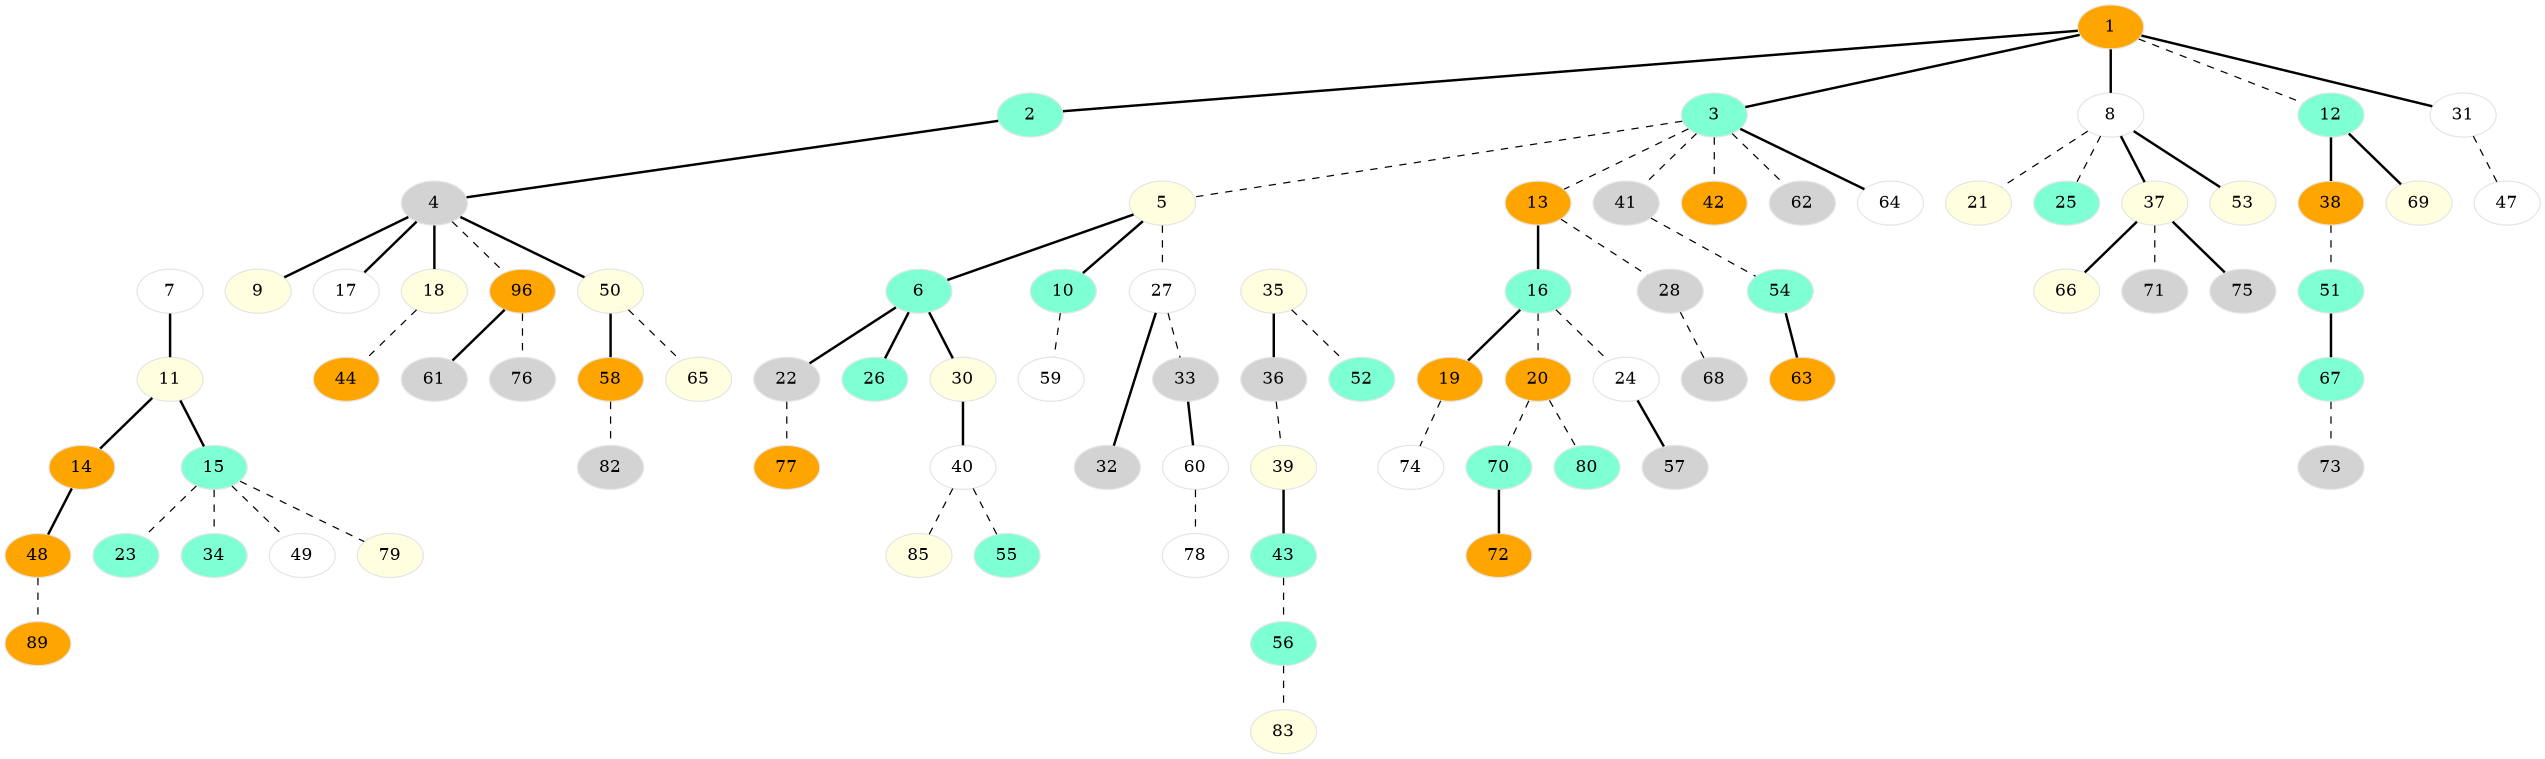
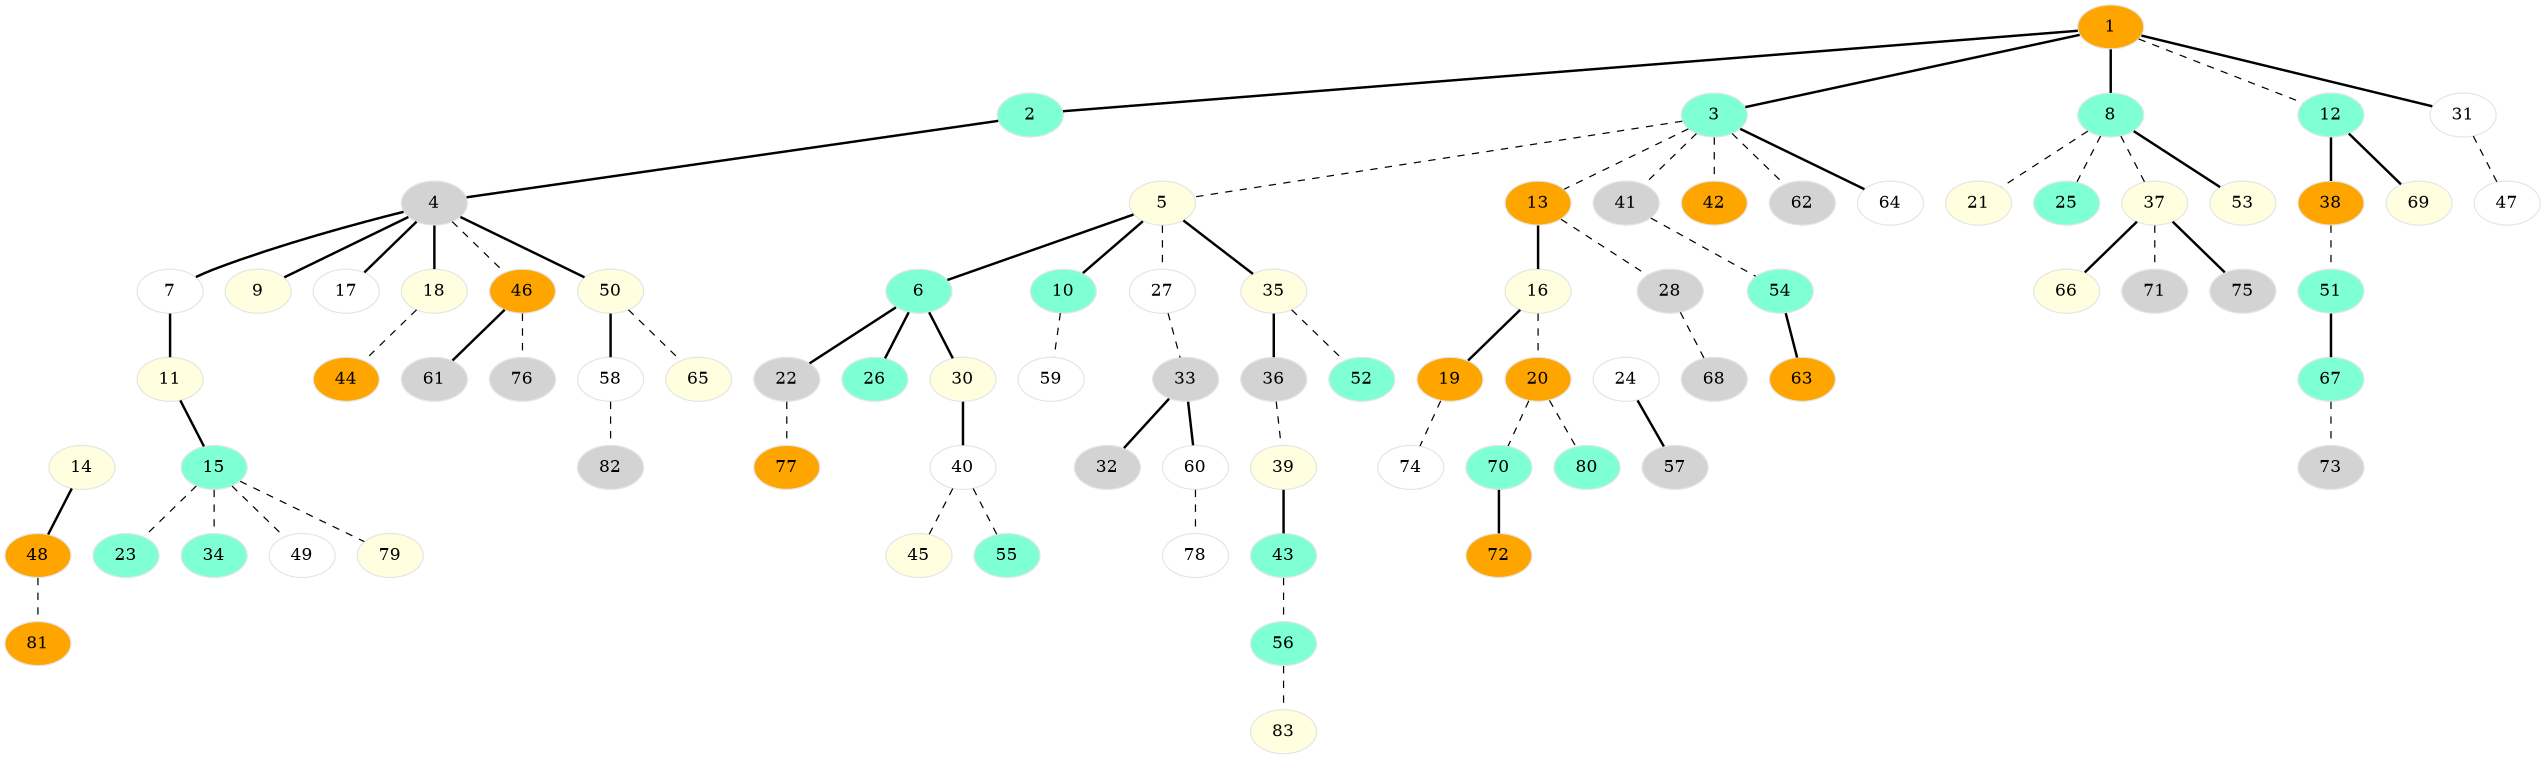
  graph {
    node [color=gray90 fillcolor=aquamarine style=filled]
    edge [style=dashed]
    1 [fillcolor=orange]
    2
    3
-   8 [fillcolor=white]
+   8
    12
    31 [fillcolor=white]
    4 [fillcolor=lightgrey]
    5 [fillcolor=lightyellow]
    13 [fillcolor=orange]
    41 [fillcolor=lightgrey]
    42 [fillcolor=orange]
    62 [fillcolor=lightgrey]
    64 [fillcolor=white]
    21 [fillcolor=lightyellow]
    25
    37 [fillcolor=lightyellow]
    53 [fillcolor=lightyellow]
    38 [fillcolor=orange]
    69 [fillcolor=lightyellow]
    47 [fillcolor=white]
    7 [fillcolor=white]
    9 [fillcolor=lightyellow]
    17 [fillcolor=white]
    18 [fillcolor=lightyellow]
-   46 [fillcolor=orange label=96]
+   46 [fillcolor=orange]
    50 [fillcolor=lightyellow]
    6
    10
    27 [fillcolor=white]
    35 [fillcolor=lightyellow]
-   16
+   16 [fillcolor=lightyellow]
    28 [fillcolor=lightgrey]
    54
    11 [fillcolor=lightyellow]
    44 [fillcolor=orange]
    61 [fillcolor=lightgrey]
    76 [fillcolor=lightgrey]
-   58 [fillcolor=orange]
+   58 [fillcolor=white]
    65 [fillcolor=lightyellow]
    22 [fillcolor=lightgrey]
    26
    30 [fillcolor=lightyellow]
    59 [fillcolor=white]
    32 [fillcolor=lightgrey]
    33 [fillcolor=lightgrey]
    36 [fillcolor=lightgrey]
    52
    77 [fillcolor=orange]
    40 [fillcolor=white]
-   14 [fillcolor=orange]
+   14 [fillcolor=lightyellow]
    15
    66 [fillcolor=lightyellow]
    71 [fillcolor=lightgrey]
    75 [fillcolor=lightgrey]
    48 [fillcolor=orange]
    23
    34
    49 [fillcolor=white]
    79 [fillcolor=lightyellow]
    51
    19 [fillcolor=orange]
    20 [fillcolor=orange]
    24 [fillcolor=white]
    68 [fillcolor=lightgrey]
-   81 [fillcolor=orange label=89]
+   81 [fillcolor=orange]
    74 [fillcolor=white]
    70
    80
    57 [fillcolor=lightgrey]
    72 [fillcolor=orange]
    60 [fillcolor=white]
-   45 [fillcolor=lightyellow label=85]
+   45 [fillcolor=lightyellow]
    55
    78 [fillcolor=white]
    39 [fillcolor=lightyellow]
    43
    67
    56
    63 [fillcolor=orange]
    83 [fillcolor=lightyellow]
    82 [fillcolor=lightgrey]
    73 [fillcolor=lightgrey]
    1 -- 2 [style=bold]
    1 -- 3 [style=bold]
    1 -- 8 [style=bold]
    1 -- 12
    1 -- 31 [style=bold]
    2 -- 4 [style=bold]
    3 -- 5
    3 -- 13
    3 -- 41
    3 -- 42
    3 -- 62
    3 -- 64 [style=bold]
    8 -- 21
    8 -- 25
-   8 -- 37 [style=bold]
+   8 -- 37
    8 -- 53 [style=bold]
    12 -- 38 [style=bold]
    12 -- 69 [style=bold]
    31 -- 47
+   4 -- 7 [style=bold]
    4 -- 9 [style=bold]
    4 -- 17 [style=bold]
    4 -- 18 [style=bold]
    4 -- 46
    4 -- 50 [style=bold]
    5 -- 6 [style=bold]
    5 -- 10 [style=bold]
    5 -- 27
+   5 -- 35 [style=bold]
    13 -- 16 [style=bold]
    13 -- 28
    41 -- 54
    37 -- 66 [style=bold]
    37 -- 71
    37 -- 75 [style=bold]
    38 -- 51
    7 -- 11 [style=bold]
    18 -- 44
    46 -- 61 [style=bold]
    46 -- 76
    50 -- 58 [style=bold]
    50 -- 65
    6 -- 22 [style=bold]
    6 -- 26 [style=bold]
    6 -- 30 [style=bold]
    10 -- 59
-   27 -- 32 [style=bold]
+   33 -- 32 [style=bold]
    27 -- 33
    35 -- 36 [style=bold]
    35 -- 52
    16 -- 19 [style=bold]
    16 -- 20
-   16 -- 24
    28 -- 68
    54 -- 63 [style=bold]
-   11 -- 14 [style=bold]
    11 -- 15 [style=bold]
    58 -- 82
    22 -- 77
    30 -- 40 [style=bold]
    33 -- 60 [style=bold]
    36 -- 39
    40 -- 45
    40 -- 55
    14 -- 48 [style=bold]
    15 -- 23
    15 -- 34
    15 -- 49
    15 -- 79
    48 -- 81
    51 -- 67 [style=bold]
    19 -- 74
    20 -- 70
    20 -- 80
    24 -- 57 [style=bold]
    70 -- 72 [style=bold]
    60 -- 78
    39 -- 43 [style=bold]
    43 -- 56
    67 -- 73
    56 -- 83
  }
